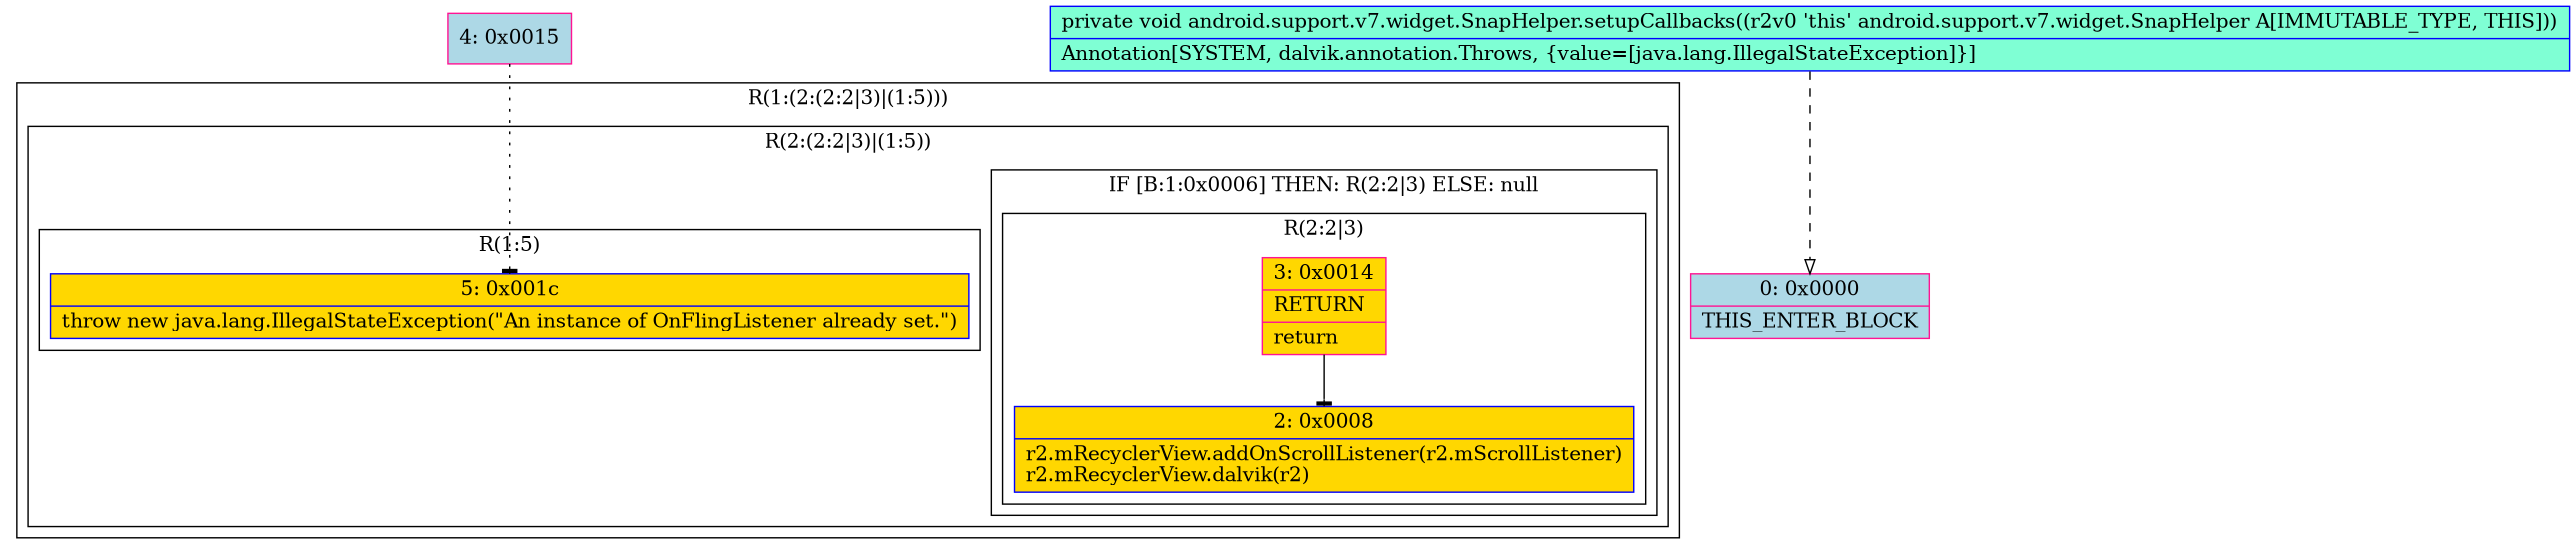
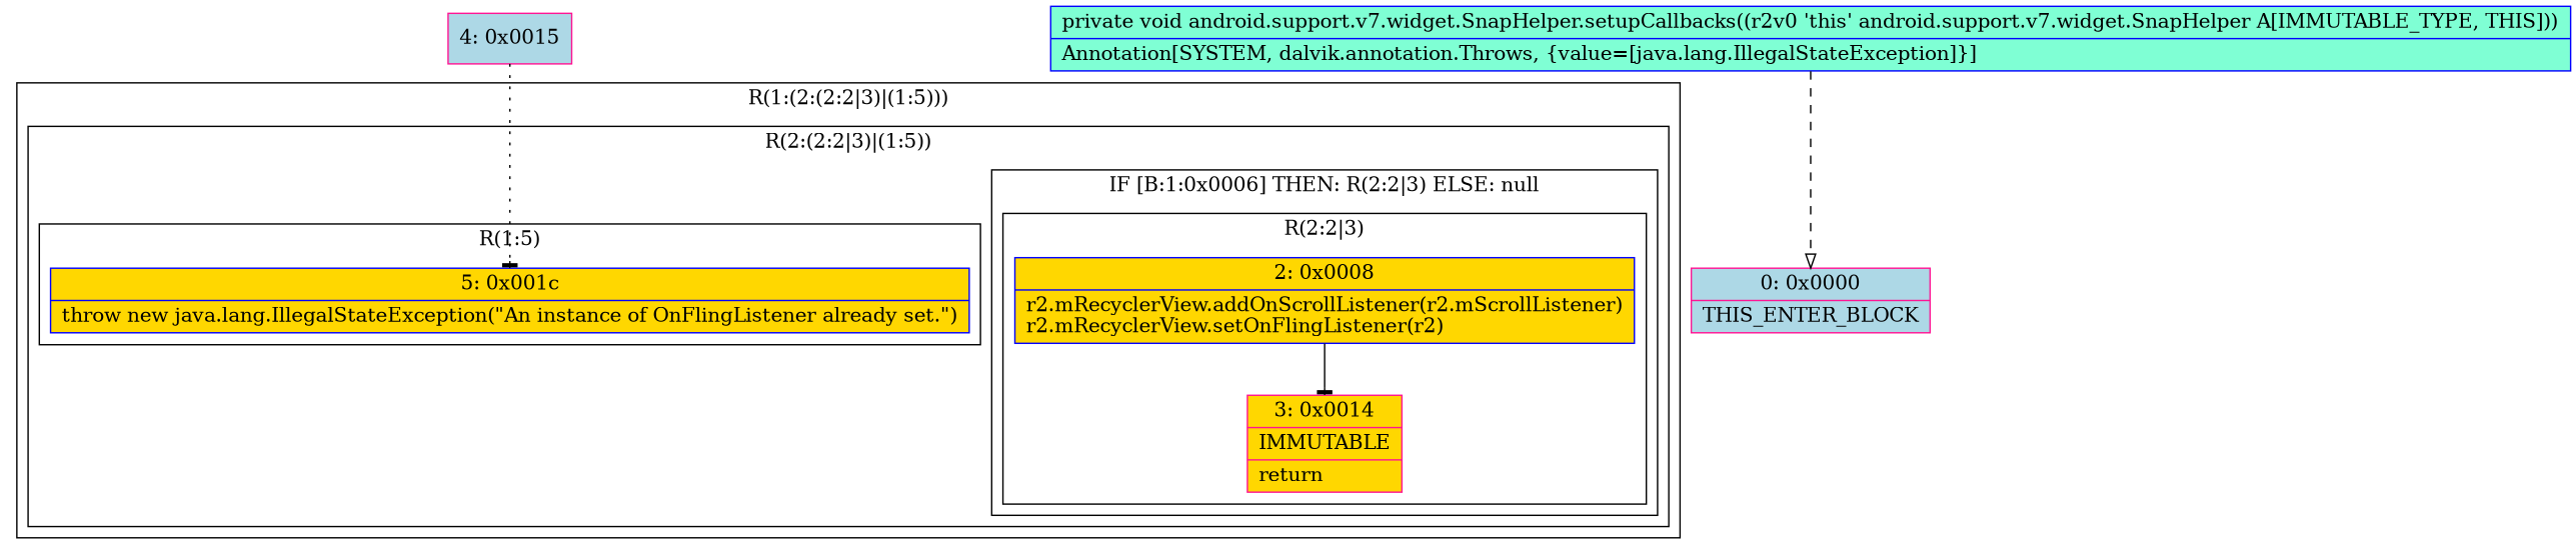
  digraph {
    node [color=blue fillcolor=gold shape=record style=filled]
    edge [arrowhead=tee]
-   n1 [label="{2\:\ 0x0008|r2.mRecyclerView.addOnScrollListener(r2.mScrollListener)\lr2.mRecyclerView.dalvik(r2)\l}"]
-   n2 [color=deeppink label="{3\:\ 0x0014|RETURN\l|return\l}"]
+   n1 [label="{2\:\ 0x0008|r2.mRecyclerView.addOnScrollListener(r2.mScrollListener)\lr2.mRecyclerView.setOnFlingListener(r2)\l}"]
+   n2 [color=deeppink label="{3\:\ 0x0014|IMMUTABLE\l|return\l}"]
    n3 [label="{5\:\ 0x001c|throw new java.lang.IllegalStateException(\"An instance of OnFlingListener already set.\")\l}"]
    n4 [color=deeppink fillcolor=lightblue label="{4\:\ 0x0015}"]
    n5 [color=deeppink fillcolor=lightblue label="{0\:\ 0x0000|THIS_ENTER_BLOCK\l}"]
    n6 [fillcolor=aquamarine label="{private void android.support.v7.widget.SnapHelper.setupCallbacks((r2v0 'this' android.support.v7.widget.SnapHelper A[IMMUTABLE_TYPE, THIS]))  | Annotation[SYSTEM, dalvik.annotation.Throws, \{value=[java.lang.IllegalStateException]\}]\l}"]
    subgraph cluster_1 {
      label="R(1:(2:(2:2|3)|(1:5)))"
      subgraph cluster_2 {
        label="R(2:(2:2|3)|(1:5))"
        subgraph cluster_3 {
          label="IF [B:1:0x0006] THEN: R(2:2|3) ELSE: null"
          subgraph cluster_4 {
            label="R(2:2|3)"
            n1
            n2
          }
        }
        subgraph cluster_5 {
          label="R(1:5)"
          n3
        }
      }
    }
-   n2 -> n1 [style=solid]
+   n1 -> n2 [style=solid]
    n4 -> n3 [style=dotted]
    n6 -> n5 [arrowhead=onormal style=dashed]
  }
